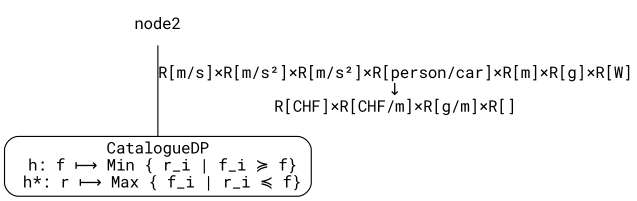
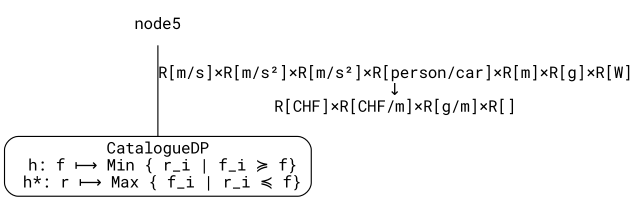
  digraph {
    fontname="Roboto Mono"
    rankdir=TB
    node [fontname="Roboto Mono"]
    n1 [label="CatalogueDP\n h: f ⟼ Min { r_i | f_i ≽ f}\n h*: r ⟼ Max { f_i | r_i ≼ f}" shape=box style=rounded]
-   node2 [shape=none]
+   node2 [shape=none label=node5]
    node2 -> n1 [arrowhead=none fontname="Roboto Mono" label="R[m/s]×R[m/s²]×R[m/s²]×R[person/car]×R[m]×R[g]×R[W]\n↓\nR[CHF]×R[CHF/m]×R[g/m]×R[]"]
  }
